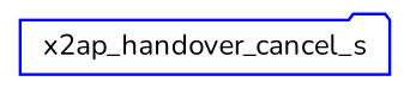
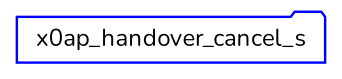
  digraph {
    rankdir=TB
    fontname=Nunito
-   n1 [color=blue fillcolor=white fontname=Nunito fontsize=10 height=0.2 label=x2ap_handover_cancel_s shape=folder style=filled width=0.4]
+   n1 [color=blue fillcolor=white fontname=Nunito fontsize=10 height=0.2 label=x0ap_handover_cancel_s shape=folder style=filled width=0.4]
  }
